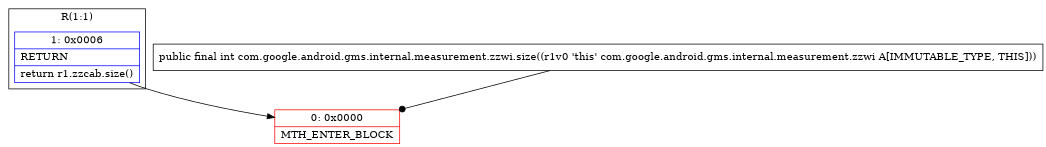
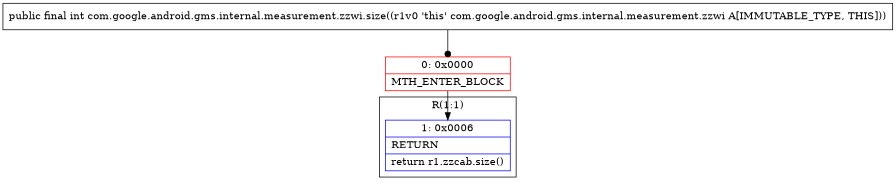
  digraph {
    node [shape=record]
    n1 [color=blue label="{1\:\ 0x0006|RETURN\l|return r1.zzcab.size()\l}"]
    n2 [color=red label="{0\:\ 0x0000|MTH_ENTER_BLOCK\l}"]
    n3 [label="{public final int com.google.android.gms.internal.measurement.zzwi.size((r1v0 'this' com.google.android.gms.internal.measurement.zzwi A[IMMUTABLE_TYPE, THIS])) }"]
    subgraph cluster_1 {
      label="R(1:1)"
      n1
    }
-   n1 -> n2 [arrowhead=normal]
+   n2 -> n1 [arrowhead=normal]
    n3 -> n2 [arrowhead=dot]
  }
